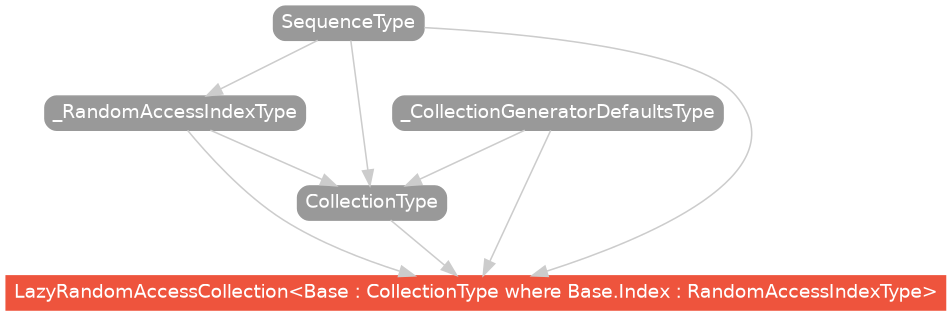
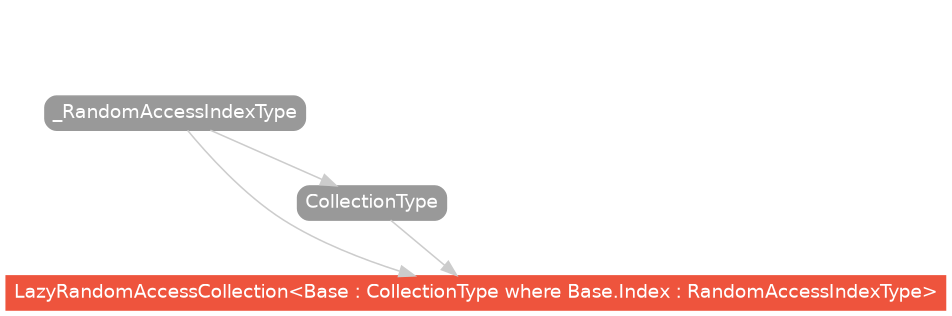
  strict digraph {
    node [color="#999999" fillcolor="#999999" fontcolor=white fontname=Helvetica fontsize=12 margin="0.07,0.05" shape=box style="filled,rounded"]
    edge [color="#cccccc"]
    "LazyRandomAccessCollection<Base : CollectionType where Base.Index : RandomAccessIndexType>" [color="#ee543d" fillcolor="#ee543d" height=0.3 style=filled]
    CollectionType [height=0.3]
-   SequenceType [height=0.3]
    n4 [height=0.3 label=_RandomAccessIndexType]
-   _CollectionGeneratorDefaultsType [height=0.3]
    subgraph sub_1 {
      rank=max
      "LazyRandomAccessCollection<Base : CollectionType where Base.Index : RandomAccessIndexType>"
    }
    CollectionType -> "LazyRandomAccessCollection<Base : CollectionType where Base.Index : RandomAccessIndexType>"
-   SequenceType -> "LazyRandomAccessCollection<Base : CollectionType where Base.Index : RandomAccessIndexType>"
-   SequenceType -> CollectionType
-   SequenceType -> n4
    n4 -> "LazyRandomAccessCollection<Base : CollectionType where Base.Index : RandomAccessIndexType>"
    n4 -> CollectionType
-   _CollectionGeneratorDefaultsType -> "LazyRandomAccessCollection<Base : CollectionType where Base.Index : RandomAccessIndexType>"
-   _CollectionGeneratorDefaultsType -> CollectionType
  }
